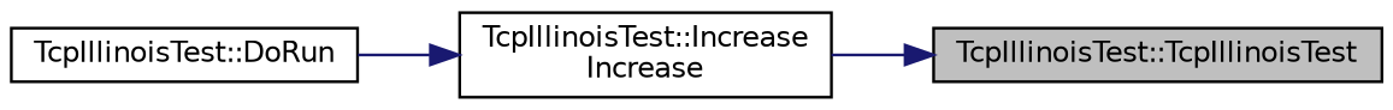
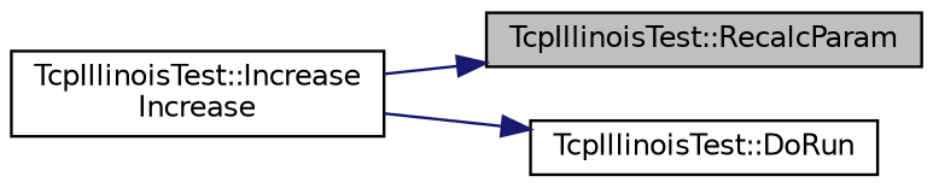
  digraph {
    rankdir=RL
    node [color=black fillcolor=white fontname=Helvetica fontsize=10 shape=record style=filled]
    edge [color=midnightblue dir=back fontname=Helvetica fontsize=10 labelfontname=Helvetica labelfontsize=10 style=solid]
-   n1 [fillcolor=grey75 fontcolor=black height=0.2 label="TcpIllinoisTest::TcpIllinoisTest" width=0.4]
+   n1 [fillcolor=grey75 fontcolor=black height=0.2 label="TcpIllinoisTest::RecalcParam" width=0.4]
    n2 [height=0.2 label="TcpIllinoisTest::Increase\lIncrease" width=0.4]
    n3 [height=0.2 label="TcpIllinoisTest::DoRun" width=0.4]
    n1 -> n2
-   n2 -> n3
+   n3 -> n2
  }
